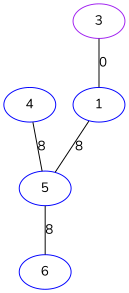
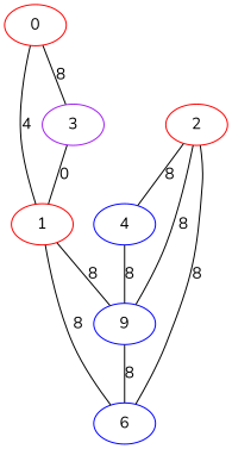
  graph {
    fontname=Nunito
    node [color=red fontname=Nunito weight=1]
    edge [fontname=Nunito]
-   1 [color=blue]
+   0
+   1
    3 [color=purple weight=4]
-   5 [color=blue weight=3]
+   5 [color=blue weight=3 label=9]
    6 [color=blue weight=3]
    4 [color=blue weight=3]
+   2
+   0 -- 1 [label=4]
+   0 -- 3 [label=8]
    1 -- 5 [label=8]
+   1 -- 6 [label=8]
    3 -- 1 [label=0]
    5 -- 6 [label=8]
    4 -- 5 [label=8]
+   2 -- 5 [label=8]
+   2 -- 6 [label=8]
+   2 -- 4 [label=8]
  }
